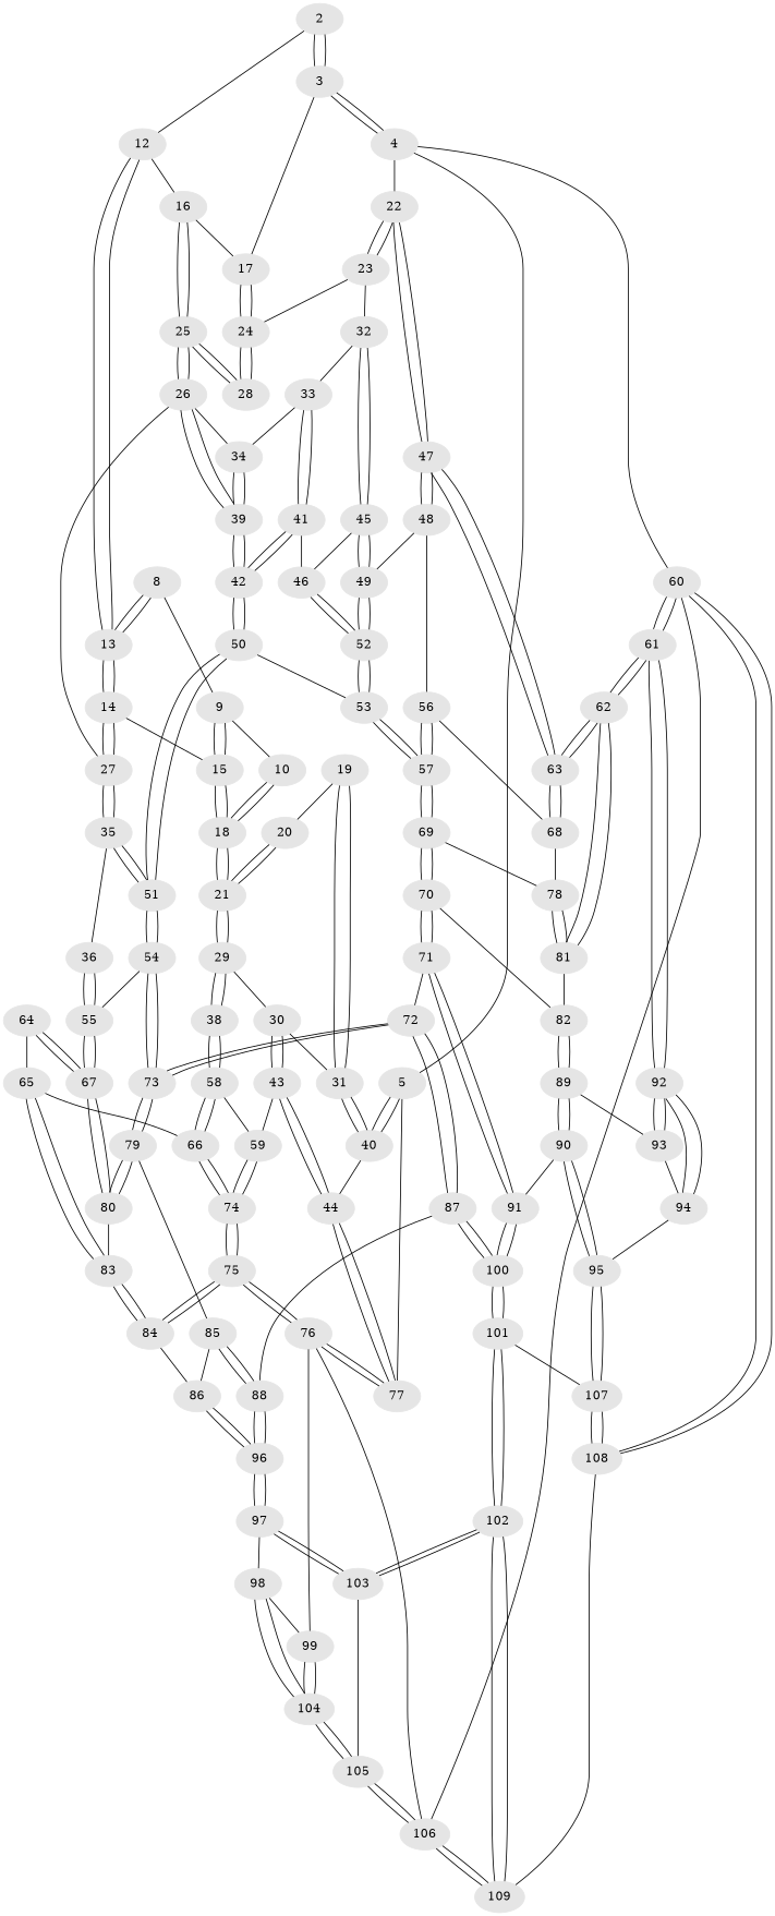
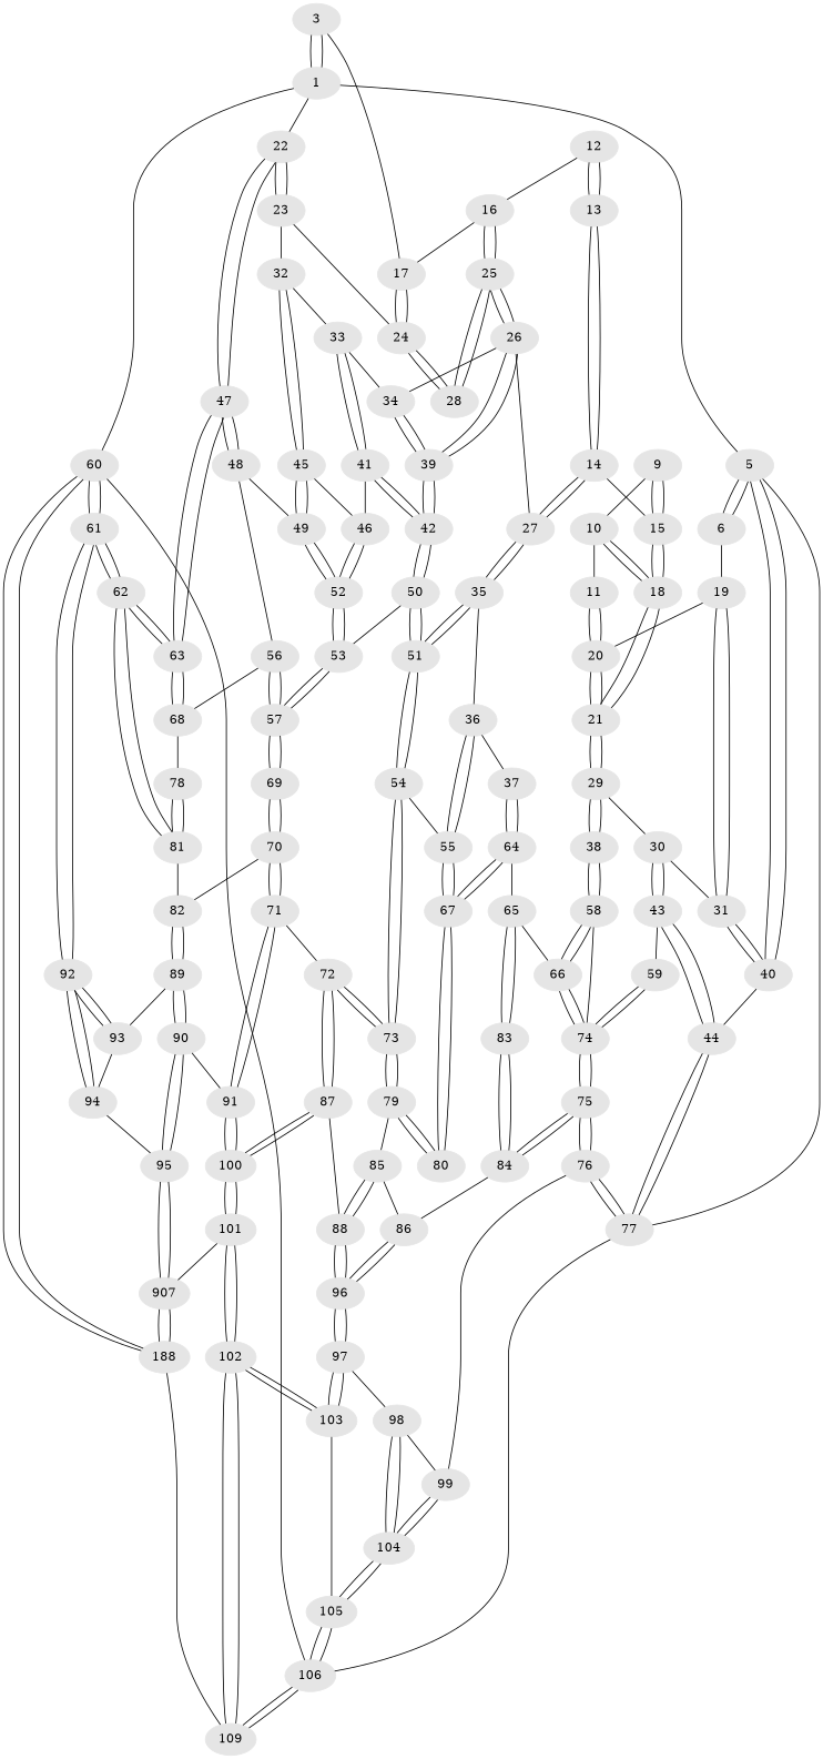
  graph {
    node [color=gray90 style=filled]
-   2
    3
    12
-   8
    9
    13
-   4
+   4 [label=1]
    17
    16
    5
    22
    60
    24
+   6
    40
    77
    23
    47
    61
    106
-   108
+   108 [label=188]
    19
    44
    20
    31
+   11
    10
    15
    14
    18
    21
    25
    27
    35
    28
    26
    29
    30
    38
    32
    48
    63
    33
    45
    39
    34
    42
    36
    51
    43
    58
    59
    41
    46
    49
+   37
    55
    54
    64
    67
    65
    66
    50
    52
    53
    74
    56
    68
    57
    73
    69
    79
    80
    78
    70
    75
    62
    92
    109
    81
    93
    94
    82
    83
    84
    71
    72
    91
    89
    87
    100
    88
    85
    76
    99
    86
    104
    90
    96
    97
    101
    95
-   107
+   107 [label=907]
    98
    103
    105
    102
-   2 -- 3
-   2 -- 3
-   2 -- 12
    3 -- 4
    3 -- 4
    3 -- 17
    12 -- 13
    12 -- 13
    12 -- 16
-   8 -- 9
-   8 -- 13
-   8 -- 13
    9 -- 10
    9 -- 15
    9 -- 15
    13 -- 14
    13 -- 14
    4 -- 5
    4 -- 22
    4 -- 60
    17 -- 24
    17 -- 24
    16 -- 17
    16 -- 25
    16 -- 25
+   5 -- 6
+   5 -- 6
    5 -- 40
    5 -- 40
    5 -- 77
    22 -- 23
    22 -- 23
    22 -- 47
    22 -- 47
    60 -- 61
    60 -- 61
    60 -- 106
    60 -- 108
    60 -- 108
    24 -- 28
    24 -- 28
+   6 -- 19
    40 -- 44
-   76 -- 106
+   77 -- 106
    23 -- 24
    23 -- 32
    47 -- 48
    47 -- 48
    47 -- 63
    47 -- 63
    61 -- 62
    61 -- 62
    61 -- 92
    61 -- 92
    106 -- 109
    106 -- 109
    108 -- 109
    19 -- 20
    19 -- 31
    19 -- 31
    44 -- 77
    44 -- 77
    20 -- 21
    20 -- 21
    31 -- 40
    31 -- 40
+   11 -- 20
+   11 -- 20
+   10 -- 11
    10 -- 18
    10 -- 18
    15 -- 18
    15 -- 18
    14 -- 15
    14 -- 27
    14 -- 27
    18 -- 21
    18 -- 21
    21 -- 29
    21 -- 29
    25 -- 28
    25 -- 28
    25 -- 26
    25 -- 26
    27 -- 35
    27 -- 35
    35 -- 36
    35 -- 51
    35 -- 51
    26 -- 27
    26 -- 39
    26 -- 39
    26 -- 34
    29 -- 30
    29 -- 38
    29 -- 38
    30 -- 31
    30 -- 43
    30 -- 43
    38 -- 58
    38 -- 58
    32 -- 33
    32 -- 45
    32 -- 45
    48 -- 49
    48 -- 56
    63 -- 68
    63 -- 68
    33 -- 34
    33 -- 41
    33 -- 41
    45 -- 46
    45 -- 49
    45 -- 49
    39 -- 42
    39 -- 42
    34 -- 39
    34 -- 39
    42 -- 50
    42 -- 50
+   36 -- 37
    36 -- 55
    36 -- 55
    51 -- 54
    51 -- 54
    43 -- 44
    43 -- 44
    43 -- 59
-   58 -- 59
+   58 -- 74
    58 -- 66
    58 -- 66
    59 -- 74
    59 -- 74
    41 -- 42
    41 -- 42
    41 -- 46
    46 -- 52
    46 -- 52
    49 -- 52
    49 -- 52
+   37 -- 64
+   37 -- 64
    55 -- 67
    55 -- 67
    54 -- 55
    54 -- 73
    54 -- 73
    64 -- 67
    64 -- 67
    64 -- 65
    67 -- 80
    67 -- 80
    65 -- 66
    65 -- 83
    65 -- 83
    66 -- 74
    66 -- 74
    50 -- 51
    50 -- 51
    50 -- 53
    52 -- 53
    52 -- 53
    53 -- 57
    53 -- 57
    74 -- 75
    74 -- 75
    56 -- 68
    56 -- 57
    56 -- 57
    68 -- 78
    57 -- 69
    57 -- 69
    73 -- 79
    73 -- 79
-   69 -- 78
    69 -- 70
    69 -- 70
    79 -- 80
    79 -- 80
    79 -- 85
-   80 -- 83
    78 -- 81
    78 -- 81
    70 -- 82
    70 -- 71
    70 -- 71
    75 -- 84
    75 -- 84
    75 -- 76
    75 -- 76
    62 -- 63
    62 -- 63
    62 -- 81
    62 -- 81
    92 -- 93
    92 -- 93
    92 -- 94
    92 -- 94
    81 -- 82
    93 -- 94
    94 -- 95
    82 -- 89
    82 -- 89
    83 -- 84
    83 -- 84
    84 -- 86
    71 -- 72
    71 -- 91
    71 -- 91
    72 -- 73
    72 -- 73
    72 -- 87
    72 -- 87
    91 -- 100
    91 -- 100
    89 -- 93
    89 -- 90
    89 -- 90
    87 -- 100
    87 -- 100
    87 -- 88
    100 -- 101
    100 -- 101
    88 -- 96
    88 -- 96
    85 -- 88
    85 -- 88
    85 -- 86
    76 -- 77
    76 -- 77
    76 -- 99
    99 -- 104
    99 -- 104
    86 -- 96
    86 -- 96
    104 -- 105
    104 -- 105
    90 -- 91
    90 -- 95
    90 -- 95
    96 -- 97
    96 -- 97
    97 -- 98
    97 -- 103
    97 -- 103
    101 -- 107
    101 -- 102
    101 -- 102
    95 -- 107
    95 -- 107
    107 -- 108
    107 -- 108
    98 -- 99
    98 -- 104
    98 -- 104
    103 -- 105
    105 -- 106
    105 -- 106
    102 -- 109
    102 -- 109
    102 -- 103
    102 -- 103
  }
